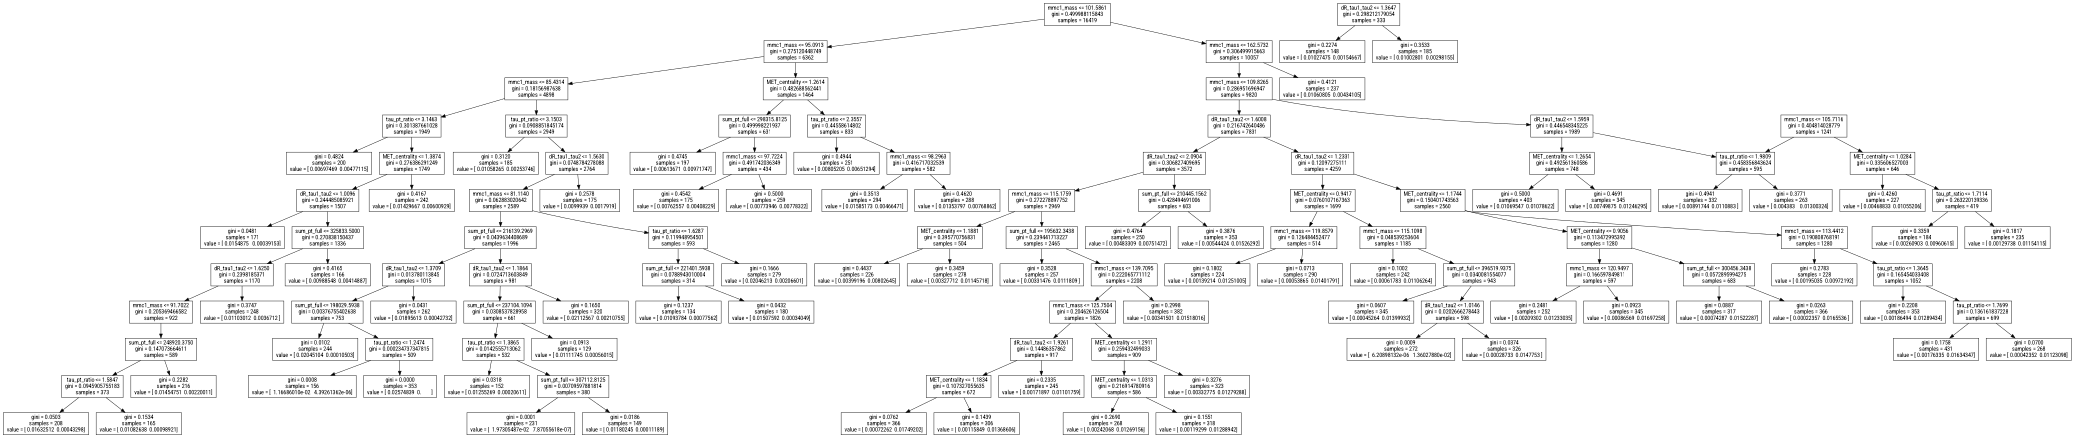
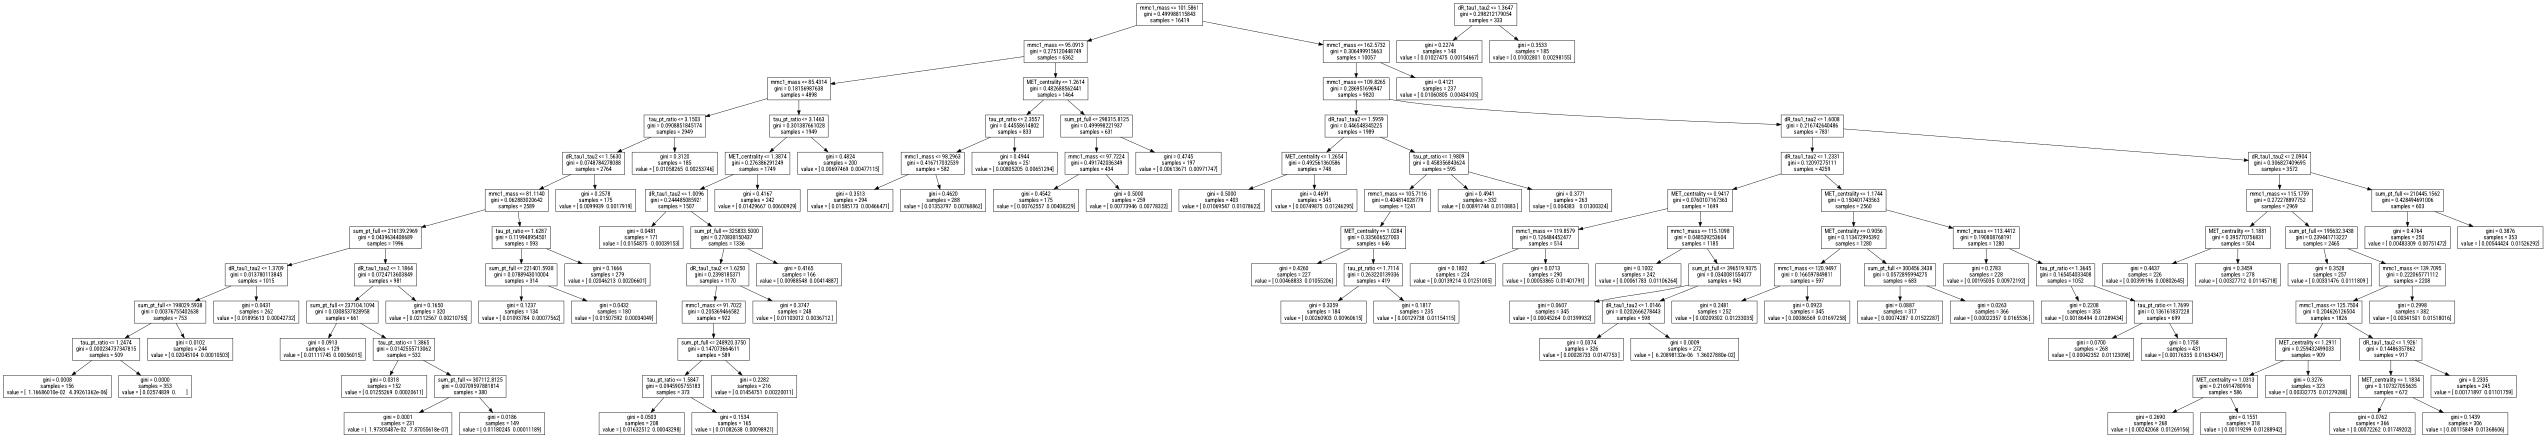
  digraph {
    fontname="Roboto Condensed"
    node [fontname="Roboto Condensed" shape=box]
    edge [fontname="Roboto Condensed"]
    n1 [label="mmc1_mass <= 101.5861\ngini = 0.499988115843\nsamples = 16419"]
    n2 [label="mmc1_mass <= 95.0913\ngini = 0.275120448749\nsamples = 6362"]
    n3 [label="mmc1_mass <= 162.5732\ngini = 0.306499915663\nsamples = 10057"]
    n4 [label="mmc1_mass <= 85.4314\ngini = 0.18156987638\nsamples = 4898"]
    n5 [label="MET_centrality <= 1.2614\ngini = 0.482688562441\nsamples = 1464"]
    n6 [label="mmc1_mass <= 109.8265\ngini = 0.286951696947\nsamples = 9820"]
    n7 [label="gini = 0.4121\nsamples = 237\nvalue = [ 0.01060805  0.00434105]"]
    n8 [label="tau_pt_ratio <= 3.1503\ngini = 0.0908851845174\nsamples = 2949"]
    n9 [label="tau_pt_ratio <= 3.1463\ngini = 0.301387661028\nsamples = 1949"]
    n10 [label="tau_pt_ratio <= 2.3557\ngini = 0.44558614802\nsamples = 833"]
    n11 [label="sum_pt_full <= 298315.8125\ngini = 0.499998221937\nsamples = 631"]
    n12 [label="dR_tau1_tau2 <= 1.5630\ngini = 0.0748784278088\nsamples = 2764"]
    n13 [label="gini = 0.3120\nsamples = 185\nvalue = [ 0.01058265  0.00253746]"]
    n14 [label="MET_centrality <= 1.3874\ngini = 0.276386291249\nsamples = 1749"]
    n15 [label="gini = 0.4824\nsamples = 200\nvalue = [ 0.00697469  0.00477115]"]
    n16 [label="mmc1_mass <= 81.1140\ngini = 0.062883020642\nsamples = 2589"]
    n17 [label="gini = 0.2578\nsamples = 175\nvalue = [ 0.0099939  0.0017919]"]
    n18 [label="sum_pt_full <= 216139.2969\ngini = 0.0439634408689\nsamples = 1996"]
    n19 [label="tau_pt_ratio <= 1.6287\ngini = 0.119948954501\nsamples = 593"]
    n20 [label="dR_tau1_tau2 <= 1.3709\ngini = 0.013780113845\nsamples = 1015"]
    n21 [label="dR_tau1_tau2 <= 1.1864\ngini = 0.0724713603849\nsamples = 981"]
    n22 [label="sum_pt_full <= 221401.5938\ngini = 0.0788943010004\nsamples = 314"]
    n23 [label="gini = 0.1666\nsamples = 279\nvalue = [ 0.02046213  0.00206601]"]
    n24 [label="sum_pt_full <= 198029.5938\ngini = 0.00376755402638\nsamples = 753"]
    n25 [label="gini = 0.0431\nsamples = 262\nvalue = [ 0.01895613  0.00042732]"]
    n26 [label="sum_pt_full <= 237104.1094\ngini = 0.0308537828958\nsamples = 661"]
    n27 [label="gini = 0.1650\nsamples = 320\nvalue = [ 0.02112567  0.00210755]"]
    n28 [label="tau_pt_ratio <= 1.2474\ngini = 0.000234737347815\nsamples = 509"]
    n29 [label="gini = 0.0102\nsamples = 244\nvalue = [ 0.02045104  0.00010503]"]
    n30 [label="gini = 0.0008\nsamples = 156\nvalue = [  1.16686010e-02   4.39261362e-06]"]
    n31 [label="gini = 0.0000\nsamples = 353\nvalue = [ 0.02574839  0.        ]"]
    n32 [label="gini = 0.0913\nsamples = 129\nvalue = [ 0.01111745  0.00056015]"]
    n33 [label="tau_pt_ratio <= 1.3865\ngini = 0.0142555713062\nsamples = 532"]
    n34 [label="gini = 0.0318\nsamples = 152\nvalue = [ 0.01255269  0.00020611]"]
    n35 [label="sum_pt_full <= 307112.8125\ngini = 0.00709597881814\nsamples = 380"]
    n36 [label="gini = 0.0001\nsamples = 231\nvalue = [  1.97305487e-02   7.87055618e-07]"]
    n37 [label="gini = 0.0186\nsamples = 149\nvalue = [ 0.01180245  0.00011189]"]
    n38 [label="gini = 0.1237\nsamples = 134\nvalue = [ 0.01093784  0.00077562]"]
    n39 [label="gini = 0.0432\nsamples = 180\nvalue = [ 0.01507592  0.00034049]"]
    n40 [label="dR_tau1_tau2 <= 1.0096\ngini = 0.244485085921\nsamples = 1507"]
    n41 [label="gini = 0.4167\nsamples = 242\nvalue = [ 0.01429667  0.00600929]"]
    n42 [label="gini = 0.0481\nsamples = 171\nvalue = [ 0.0154875   0.00039153]"]
    n43 [label="sum_pt_full <= 325833.5000\ngini = 0.270838150437\nsamples = 1336"]
    n44 [label="dR_tau1_tau2 <= 1.6250\ngini = 0.2398185371\nsamples = 1170"]
    n45 [label="gini = 0.4165\nsamples = 166\nvalue = [ 0.00988548  0.00414887]"]
    n46 [label="mmc1_mass <= 91.7022\ngini = 0.205369466582\nsamples = 922"]
    n47 [label="gini = 0.3747\nsamples = 248\nvalue = [ 0.01103012  0.0036712 ]"]
    n48 [label="sum_pt_full <= 248920.3750\ngini = 0.147073664611\nsamples = 589"]
    n49 [label="tau_pt_ratio <= 1.5847\ngini = 0.0945905755183\nsamples = 373"]
    n50 [label="gini = 0.2282\nsamples = 216\nvalue = [ 0.01454751  0.00220011]"]
    n51 [label="dR_tau1_tau2 <= 1.3647\ngini = 0.298212179054\nsamples = 333"]
    n52 [label="gini = 0.2274\nsamples = 148\nvalue = [ 0.01027475  0.00154667]"]
    n53 [label="gini = 0.3533\nsamples = 185\nvalue = [ 0.01002801  0.00298155]"]
    n54 [label="gini = 0.0503\nsamples = 208\nvalue = [ 0.01632512  0.00043298]"]
    n55 [label="gini = 0.1534\nsamples = 165\nvalue = [ 0.01082638  0.00098921]"]
    n56 [label="mmc1_mass <= 98.2963\ngini = 0.416717032539\nsamples = 582"]
    n57 [label="gini = 0.4944\nsamples = 251\nvalue = [ 0.00805205  0.00651294]"]
    n58 [label="mmc1_mass <= 97.7224\ngini = 0.491742036349\nsamples = 434"]
    n59 [label="gini = 0.4745\nsamples = 197\nvalue = [ 0.00613671  0.00971747]"]
    n60 [label="gini = 0.3513\nsamples = 294\nvalue = [ 0.01585173  0.00466471]"]
    n61 [label="gini = 0.4620\nsamples = 288\nvalue = [ 0.01353797  0.00768862]"]
    n62 [label="gini = 0.4542\nsamples = 175\nvalue = [ 0.00762557  0.00408229]"]
    n63 [label="gini = 0.5000\nsamples = 259\nvalue = [ 0.00773946  0.00778322]"]
    n64 [label="dR_tau1_tau2 <= 1.5959\ngini = 0.446548345225\nsamples = 1989"]
    n65 [label="dR_tau1_tau2 <= 1.6008\ngini = 0.216742640486\nsamples = 7831"]
    n66 [label="MET_centrality <= 1.2654\ngini = 0.492561360586\nsamples = 748"]
    n67 [label="tau_pt_ratio <= 1.9809\ngini = 0.458356843624\nsamples = 595"]
    n68 [label="dR_tau1_tau2 <= 1.2331\ngini = 0.12097275111\nsamples = 4259"]
    n69 [label="dR_tau1_tau2 <= 2.0904\ngini = 0.306827409695\nsamples = 3572"]
    n70 [label="mmc1_mass <= 105.7116\ngini = 0.404814028779\nsamples = 1241"]
    n71 [label="MET_centrality <= 1.0284\ngini = 0.335606527003\nsamples = 646"]
    n72 [label="gini = 0.5000\nsamples = 403\nvalue = [ 0.01069547  0.01078622]"]
    n73 [label="gini = 0.4691\nsamples = 345\nvalue = [ 0.00749875  0.01246295]"]
    n74 [label="gini = 0.4941\nsamples = 332\nvalue = [ 0.00891744  0.0110883 ]"]
    n75 [label="gini = 0.3771\nsamples = 263\nvalue = [ 0.004383    0.01300324]"]
    n76 [label="gini = 0.4260\nsamples = 227\nvalue = [ 0.00468833  0.01055206]"]
    n77 [label="tau_pt_ratio <= 1.7114\ngini = 0.263220139336\nsamples = 419"]
    n78 [label="gini = 0.3359\nsamples = 184\nvalue = [ 0.00260903  0.00960615]"]
    n79 [label="gini = 0.1817\nsamples = 235\nvalue = [ 0.00129738  0.01154115]"]
    n80 [label="MET_centrality <= 0.9417\ngini = 0.0760107167363\nsamples = 1699"]
    n81 [label="MET_centrality <= 1.1744\ngini = 0.150401743563\nsamples = 2560"]
    n82 [label="mmc1_mass <= 115.1759\ngini = 0.272278897752\nsamples = 2969"]
    n83 [label="sum_pt_full <= 210445.1562\ngini = 0.428494691006\nsamples = 603"]
    n84 [label="mmc1_mass <= 119.8579\ngini = 0.126484452477\nsamples = 514"]
    n85 [label="mmc1_mass <= 115.1098\ngini = 0.048539253604\nsamples = 1185"]
    n86 [label="MET_centrality <= 0.9056\ngini = 0.113472995392\nsamples = 1280"]
    n87 [label="mmc1_mass <= 113.4412\ngini = 0.190808768191\nsamples = 1280"]
    n88 [label="gini = 0.1802\nsamples = 224\nvalue = [ 0.00139214  0.01251005]"]
    n89 [label="gini = 0.0713\nsamples = 290\nvalue = [ 0.00053865  0.01401791]"]
    n90 [label="gini = 0.1002\nsamples = 242\nvalue = [ 0.00061783  0.01106264]"]
    n91 [label="sum_pt_full <= 396519.9375\ngini = 0.0340081554077\nsamples = 943"]
    n92 [label="gini = 0.0607\nsamples = 345\nvalue = [ 0.00045264  0.01399932]"]
    n93 [label="dR_tau1_tau2 <= 1.0146\ngini = 0.0202666278443\nsamples = 598"]
    n94 [label="gini = 0.0374\nsamples = 326\nvalue = [ 0.00028733  0.0147753 ]"]
    n95 [label="gini = 0.0009\nsamples = 272\nvalue = [  6.20898132e-06   1.36027880e-02]"]
    n96 [label="mmc1_mass <= 120.9497\ngini = 0.166597849811\nsamples = 597"]
    n97 [label="sum_pt_full <= 300456.3438\ngini = 0.0572895994275\nsamples = 683"]
    n98 [label="gini = 0.2783\nsamples = 228\nvalue = [ 0.00195035  0.00972192]"]
    n99 [label="tau_pt_ratio <= 1.3645\ngini = 0.165454033408\nsamples = 1052"]
    n100 [label="gini = 0.2481\nsamples = 252\nvalue = [ 0.00209302  0.01233035]"]
    n101 [label="gini = 0.0923\nsamples = 345\nvalue = [ 0.00086569  0.01697258]"]
    n102 [label="gini = 0.0887\nsamples = 317\nvalue = [ 0.00074287  0.01522287]"]
    n103 [label="gini = 0.0263\nsamples = 366\nvalue = [ 0.00022357  0.0165536 ]"]
    n104 [label="gini = 0.2208\nsamples = 353\nvalue = [ 0.00186494  0.01289434]"]
    n105 [label="tau_pt_ratio <= 1.7699\ngini = 0.136161837228\nsamples = 699"]
    n106 [label="gini = 0.0700\nsamples = 268\nvalue = [ 0.00042352  0.01123098]"]
    n107 [label="gini = 0.1758\nsamples = 431\nvalue = [ 0.00176335  0.01634347]"]
    n108 [label="MET_centrality <= 1.1881\ngini = 0.395770756831\nsamples = 504"]
    n109 [label="sum_pt_full <= 195632.3438\ngini = 0.239441713227\nsamples = 2465"]
    n110 [label="gini = 0.4764\nsamples = 250\nvalue = [ 0.00483309  0.00751472]"]
    n111 [label="gini = 0.3876\nsamples = 353\nvalue = [ 0.00544424  0.01526292]"]
    n112 [label="gini = 0.4437\nsamples = 226\nvalue = [ 0.00399196  0.00802645]"]
    n113 [label="gini = 0.3459\nsamples = 278\nvalue = [ 0.00327712  0.01145718]"]
    n114 [label="gini = 0.3528\nsamples = 257\nvalue = [ 0.00331476  0.0111809 ]"]
    n115 [label="mmc1_mass <= 139.7095\ngini = 0.222065771112\nsamples = 2208"]
    n116 [label="mmc1_mass <= 125.7504\ngini = 0.204626126504\nsamples = 1826"]
    n117 [label="gini = 0.2998\nsamples = 382\nvalue = [ 0.00341501  0.01518016]"]
    n118 [label="MET_centrality <= 1.2911\ngini = 0.259432499033\nsamples = 909"]
    n119 [label="dR_tau1_tau2 <= 1.9261\ngini = 0.14486357862\nsamples = 917"]
    n120 [label="MET_centrality <= 1.0313\ngini = 0.216914780916\nsamples = 586"]
    n121 [label="gini = 0.3276\nsamples = 323\nvalue = [ 0.00332775  0.01279288]"]
    n122 [label="MET_centrality <= 1.1834\ngini = 0.107327055635\nsamples = 672"]
    n123 [label="gini = 0.2335\nsamples = 245\nvalue = [ 0.00171897  0.01101759]"]
    n124 [label="gini = 0.2690\nsamples = 268\nvalue = [ 0.00242068  0.01269156]"]
    n125 [label="gini = 0.1551\nsamples = 318\nvalue = [ 0.00119299  0.01288942]"]
    n126 [label="gini = 0.0762\nsamples = 366\nvalue = [ 0.00072262  0.01749202]"]
    n127 [label="gini = 0.1439\nsamples = 306\nvalue = [ 0.00115849  0.01368606]"]
    n1 -> n2
    n1 -> n3
    n2 -> n4
    n2 -> n5
    n3 -> n6
    n3 -> n7
    n4 -> n8
    n4 -> n9
    n5 -> n10
    n5 -> n11
    n6 -> n64
    n6 -> n65
    n8 -> n12
    n8 -> n13
    n9 -> n14
    n9 -> n15
    n10 -> n56
    n10 -> n57
    n11 -> n58
    n11 -> n59
    n12 -> n16
    n12 -> n17
    n14 -> n40
    n14 -> n41
    n16 -> n18
    n16 -> n19
    n18 -> n20
    n18 -> n21
    n19 -> n22
    n19 -> n23
    n20 -> n24
    n20 -> n25
    n21 -> n26
    n21 -> n27
    n22 -> n38
    n22 -> n39
    n24 -> n28
    n24 -> n29
    n26 -> n32
    n26 -> n33
    n28 -> n30
    n28 -> n31
    n33 -> n34
    n33 -> n35
    n35 -> n36
    n35 -> n37
    n40 -> n42
    n40 -> n43
    n43 -> n44
    n43 -> n45
    n44 -> n46
    n44 -> n47
    n46 -> n48
    n48 -> n49
    n48 -> n50
    n49 -> n54
    n49 -> n55
    n51 -> n52
    n51 -> n53
    n56 -> n60
    n56 -> n61
    n58 -> n62
    n58 -> n63
    n64 -> n66
    n64 -> n67
    n65 -> n68
    n65 -> n69
    n66 -> n72
    n66 -> n73
    n67 -> n74
    n67 -> n75
    n68 -> n80
    n68 -> n81
    n69 -> n82
    n69 -> n83
-   n70 -> n67
+   n67 -> n70
    n70 -> n71
    n71 -> n76
    n71 -> n77
    n77 -> n78
    n77 -> n79
    n80 -> n84
    n80 -> n85
    n81 -> n86
    n81 -> n87
    n82 -> n108
    n82 -> n109
    n83 -> n110
    n83 -> n111
    n84 -> n88
    n84 -> n89
    n85 -> n90
    n85 -> n91
    n86 -> n96
    n86 -> n97
    n87 -> n98
    n87 -> n99
    n91 -> n92
    n91 -> n93
    n93 -> n94
    n93 -> n95
    n96 -> n100
    n96 -> n101
    n97 -> n102
    n97 -> n103
    n99 -> n104
    n99 -> n105
    n105 -> n106
    n105 -> n107
    n108 -> n112
    n108 -> n113
    n109 -> n114
    n109 -> n115
    n115 -> n116
    n115 -> n117
    n116 -> n118
    n116 -> n119
    n118 -> n120
    n118 -> n121
    n119 -> n122
    n119 -> n123
    n120 -> n124
    n120 -> n125
    n122 -> n126
    n122 -> n127
  }
